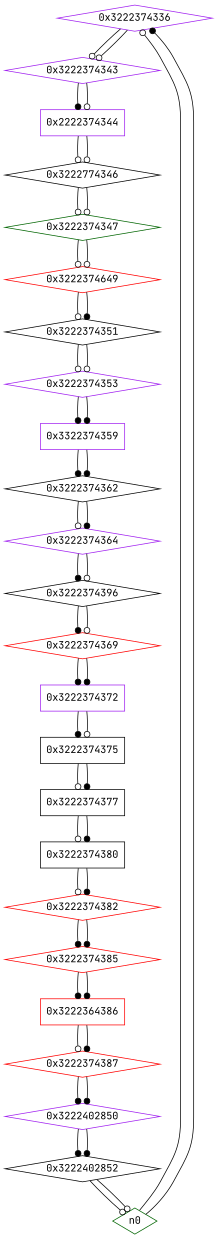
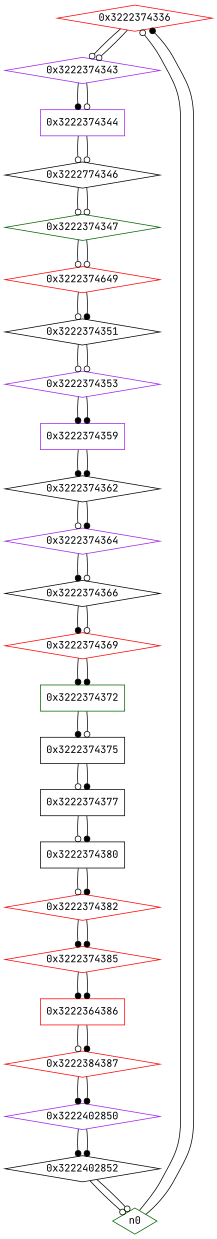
  digraph {
    fontname="JetBrains Mono"
    node [color=black fontname="JetBrains Mono" shape=diamond]
    edge [arrowhead=dot fontname="JetBrains Mono"]
-   n1 [color=purple label="0x3222374336"]
+   n1 [color=red label="0x3222374336"]
    n2 [color=purple label="0x3222374343"]
-   n3 [color=purple label="0x2222374344" shape=box]
+   n3 [color=purple label="0x3222374344" shape=box]
    n4 [label="0x3222774346"]
    n5 [color=darkgreen label="0x3222374347"]
    n6 [color=red label="0x3222374649"]
    n7 [label="0x3222374351"]
    n8 [color=purple label="0x3222374353"]
-   n9 [color=purple label="0x3322374359" shape=box]
+   n9 [color=purple label="0x3222374359" shape=box]
    n10 [label="0x3222374362"]
    n11 [color=purple label="0x3222374364"]
-   n12 [label="0x3222374396"]
+   n12 [label="0x3222374366"]
    n13 [color=red label="0x3222374369"]
-   n14 [color=purple label="0x3222374372" shape=box]
+   n14 [color=darkgreen label="0x3222374372" shape=box]
    n15 [label="0x3222374375" shape=box]
    n16 [label="0x3222374377" shape=box]
    n17 [label="0x3222374380" shape=box]
    n18 [color=red label="0x3222374382"]
    n19 [color=red label="0x3222374385"]
    n20 [color=red label="0x3222364386" shape=box]
-   n21 [color=red label="0x3222374387"]
+   n21 [color=red label="0x3222384387"]
    n22 [color=purple label="0x3222402850"]
    n23 [label="0x3222402852"]
    n0 [color=darkgreen]
    n1 -> n2 [arrowhead=odot]
    n1 -> n2 [arrowhead=odot]
    n2 -> n3
    n2 -> n3 [arrowhead=odot]
    n3 -> n4 [arrowhead=odot]
    n3 -> n4 [arrowhead=odot]
    n4 -> n5 [arrowhead=odot]
    n4 -> n5 [arrowhead=odot]
    n5 -> n6 [arrowhead=odot]
    n5 -> n6 [arrowhead=odot]
    n6 -> n7 [arrowhead=odot]
    n6 -> n7
    n7 -> n8 [arrowhead=odot]
    n7 -> n8 [arrowhead=odot]
    n8 -> n9
    n8 -> n9
    n9 -> n10
    n9 -> n10
    n10 -> n11 [arrowhead=odot]
    n10 -> n11
    n11 -> n12
    n11 -> n12 [arrowhead=odot]
    n12 -> n13
    n12 -> n13 [arrowhead=odot]
    n13 -> n14
    n13 -> n14
    n14 -> n15
    n14 -> n15 [arrowhead=odot]
    n15 -> n16 [arrowhead=odot]
    n15 -> n16
    n16 -> n17 [arrowhead=odot]
    n16 -> n17
    n17 -> n18 [arrowhead=odot]
    n17 -> n18
    n18 -> n19
    n18 -> n19
    n19 -> n20
    n19 -> n20
    n20 -> n21 [arrowhead=odot]
    n20 -> n21
    n21 -> n22
    n21 -> n22
    n22 -> n23
    n22 -> n23
    n23 -> n0 [arrowhead=odot]
    n23 -> n0 [arrowhead=odot]
    n0 -> n1 [arrowhead=odot]
    n0 -> n1
  }
